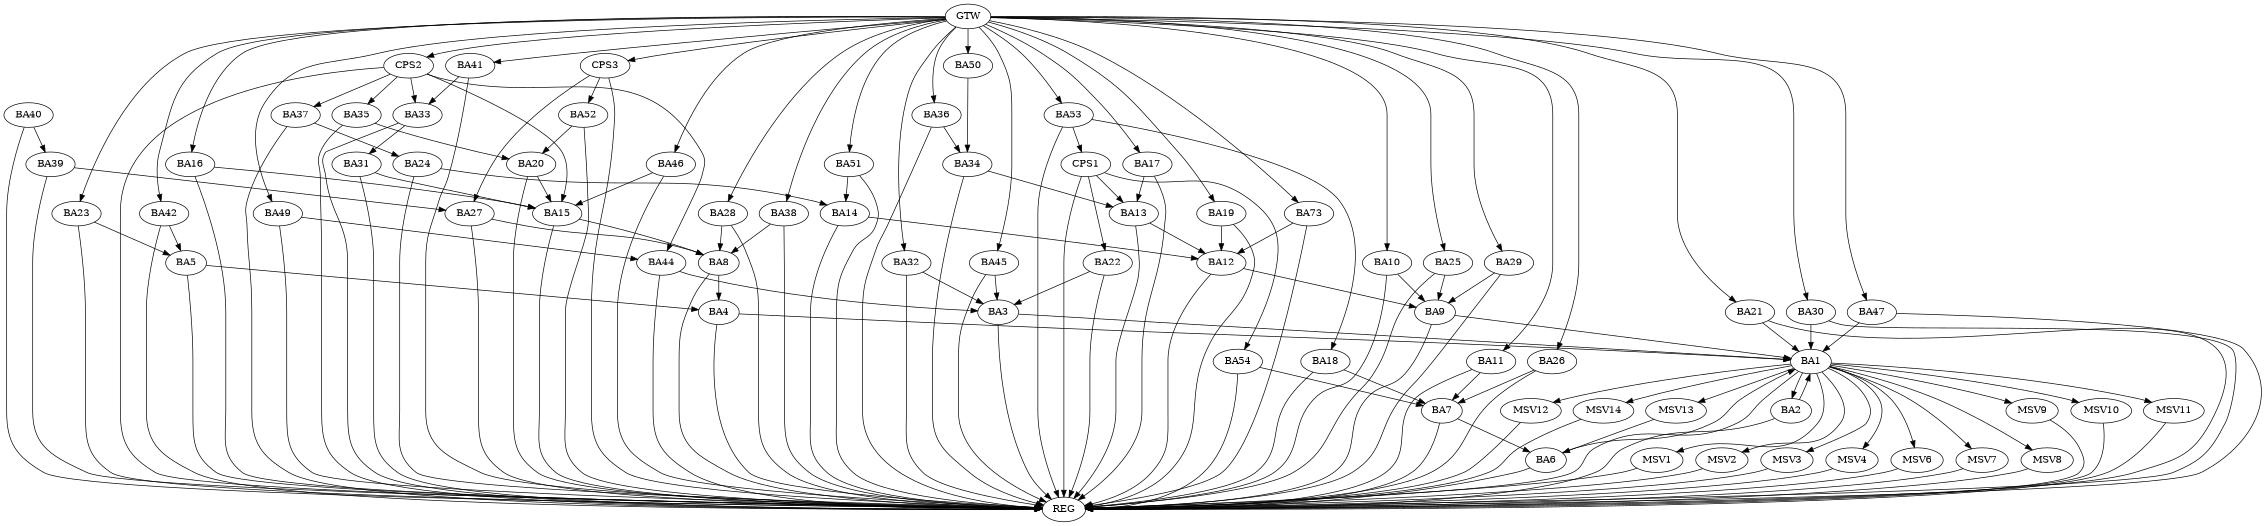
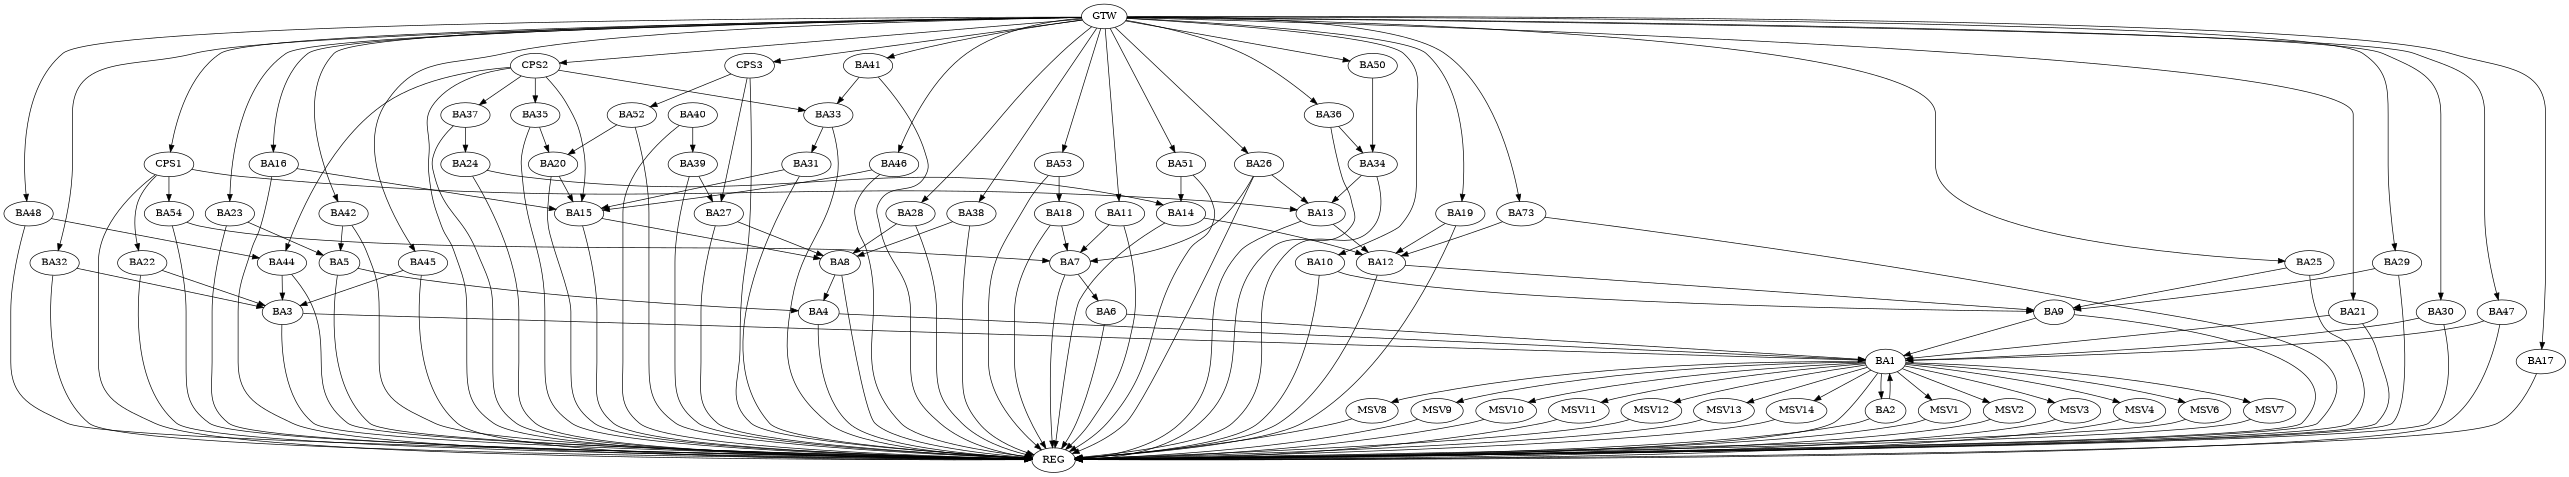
  strict digraph {
    n1 [label=BA1]
    n2 [label=BA2]
    n3 [label=REG]
    n4 [label=MSV1]
    n5 [label=MSV2]
    n6 [label=MSV3]
    n7 [label=MSV4]
    n8 [label=MSV6]
    n9 [label=MSV7]
    n10 [label=MSV8]
    n11 [label=MSV9]
    n12 [label=MSV10]
    n13 [label=MSV11]
    n14 [label=MSV12]
    n15 [label=MSV13]
    n16 [label=MSV14]
    n17 [label=BA3]
    n18 [label=BA4]
    n19 [label=BA5]
    n20 [label=BA6]
    n21 [label=BA7]
    n22 [label=BA8]
    n23 [label=BA9]
    n24 [label=BA10]
    n25 [label=BA11]
    n26 [label=BA12]
    n27 [label=BA13]
    n28 [label=BA14]
    n29 [label=BA15]
    n30 [label=BA16]
    n31 [label=BA17]
    n32 [label=BA18]
    n33 [label=BA19]
    n34 [label=BA20]
    n35 [label=BA21]
    n36 [label=BA22]
    n37 [label=BA23]
    n38 [label=BA24]
    n39 [label=BA25]
    n40 [label=BA26]
    n41 [label=BA27]
    n42 [label=BA28]
    n43 [label=BA29]
    n44 [label=BA30]
    n45 [label=BA31]
    n46 [label=BA32]
    n47 [label=BA33]
    n48 [label=BA34]
    n49 [label=BA35]
    n50 [label=BA36]
    n51 [label=BA37]
    n52 [label=BA38]
    n53 [label=BA39]
    n54 [label=BA40]
    n55 [label=BA41]
    n56 [label=BA42]
    n57 [label=BA73]
    n58 [label=BA44]
    n59 [label=BA45]
    n60 [label=BA46]
    n61 [label=BA47]
-   n62 [label=BA49]
+   n62 [label=BA48]
    n63 [label=BA50]
    n64 [label=BA51]
    n65 [label=BA52]
    n66 [label=BA53]
    n67 [label=BA54]
    n68 [label=CPS1]
    n69 [label=CPS2]
    n70 [label=CPS3]
    n71 [label=GTW]
    n1 -> n2
    n1 -> n3
    n1 -> n4
    n1 -> n5
    n1 -> n6
    n1 -> n7
    n1 -> n8
    n1 -> n9
    n1 -> n10
    n1 -> n11
    n1 -> n12
    n1 -> n13
    n1 -> n14
    n1 -> n15
    n1 -> n16
    n2 -> n1
    n2 -> n3
    n4 -> n3
    n5 -> n3
    n6 -> n3
    n7 -> n3
    n8 -> n3
    n9 -> n3
    n10 -> n3
    n11 -> n3
    n12 -> n3
    n13 -> n3
    n14 -> n3
-   n15 -> n20
+   n15 -> n3
    n16 -> n3
    n17 -> n1
    n17 -> n3
    n18 -> n1
    n18 -> n3
    n19 -> n3
    n19 -> n18
    n20 -> n1
    n20 -> n3
    n21 -> n3
    n21 -> n20
    n22 -> n3
    n22 -> n18
    n23 -> n1
    n23 -> n3
    n24 -> n3
    n24 -> n23
    n25 -> n3
    n25 -> n21
    n26 -> n3
    n26 -> n23
    n27 -> n3
    n27 -> n26
    n28 -> n3
    n28 -> n26
    n29 -> n3
    n29 -> n22
    n30 -> n3
    n30 -> n29
    n31 -> n3
-   n31 -> n27
+   n40 -> n27
    n32 -> n3
    n32 -> n21
    n33 -> n3
    n33 -> n26
    n34 -> n3
    n34 -> n29
    n35 -> n1
    n35 -> n3
    n36 -> n3
    n36 -> n17
    n37 -> n3
    n37 -> n19
    n38 -> n3
    n38 -> n28
    n39 -> n3
    n39 -> n23
    n40 -> n3
    n40 -> n21
    n41 -> n3
    n41 -> n22
    n42 -> n3
    n42 -> n22
    n43 -> n3
    n43 -> n23
    n44 -> n1
    n44 -> n3
    n45 -> n3
    n45 -> n29
    n46 -> n3
    n46 -> n17
    n47 -> n3
    n47 -> n45
    n48 -> n3
    n48 -> n27
    n49 -> n3
    n49 -> n34
    n50 -> n3
    n50 -> n48
    n51 -> n3
    n51 -> n38
    n52 -> n3
    n52 -> n22
    n53 -> n3
    n53 -> n41
    n54 -> n3
    n54 -> n53
    n55 -> n3
    n55 -> n47
    n56 -> n3
    n56 -> n19
    n57 -> n3
    n57 -> n26
    n58 -> n3
    n58 -> n17
    n59 -> n3
    n59 -> n17
    n60 -> n3
    n60 -> n29
    n61 -> n1
    n61 -> n3
    n62 -> n3
    n62 -> n58
    n63 -> n48
    n64 -> n3
    n64 -> n28
    n65 -> n3
    n65 -> n34
    n66 -> n3
    n66 -> n32
    n67 -> n3
    n67 -> n21
    n68 -> n3
    n68 -> n27
    n68 -> n36
    n68 -> n67
    n69 -> n3
    n69 -> n29
    n69 -> n47
    n69 -> n49
    n69 -> n51
    n69 -> n58
    n70 -> n3
    n70 -> n41
    n70 -> n65
    n71 -> n24
    n71 -> n25
    n71 -> n30
    n71 -> n31
    n71 -> n33
    n71 -> n35
    n71 -> n37
    n71 -> n39
    n71 -> n40
    n71 -> n42
    n71 -> n43
    n71 -> n44
    n71 -> n46
    n71 -> n50
    n71 -> n52
    n71 -> n55
    n71 -> n56
    n71 -> n57
    n71 -> n59
    n71 -> n60
    n71 -> n61
    n71 -> n62
    n71 -> n63
    n71 -> n64
    n71 -> n66
-   n66 -> n68
+   n71 -> n68
    n71 -> n69
    n71 -> n70
  }
